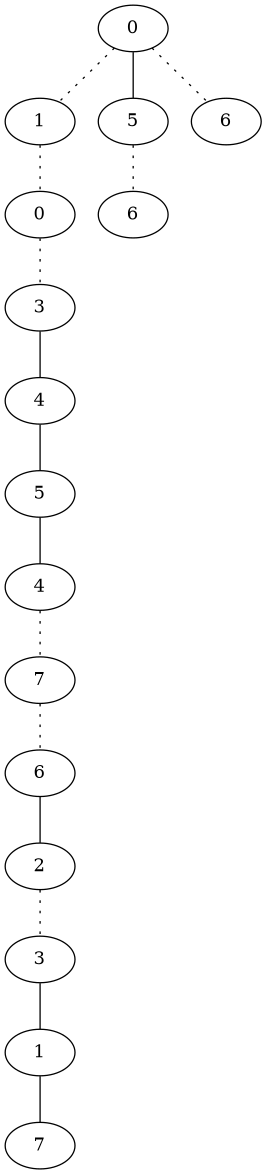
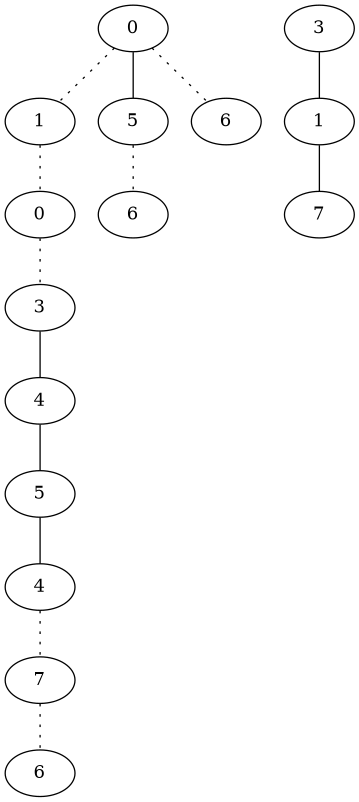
  graph {
    edge [style=dotted]
    n1 [label=0]
    n2 [label=1]
    n3 [label=5]
    n4 [label=6]
    n5 [label=0]
    n6 [label=3]
    n7 [label=4]
    n8 [label=5]
    n9 [label=4]
    n10 [label=7]
    n11 [label=6]
-   n12 [label=2]
    n13 [label=3]
    n14 [label=1]
    n15 [label=7]
    n16 [label=6]
    n1 -- n2
    n1 -- n3 [style=""]
    n1 -- n4
    n2 -- n5
    n3 -- n16
    n5 -- n6
    n6 -- n7 [style=""]
    n7 -- n8 [style=""]
    n8 -- n9 [style=""]
    n9 -- n10
    n10 -- n11
-   n11 -- n12 [style=""]
-   n12 -- n13
    n13 -- n14 [style=""]
    n14 -- n15 [style=""]
  }
